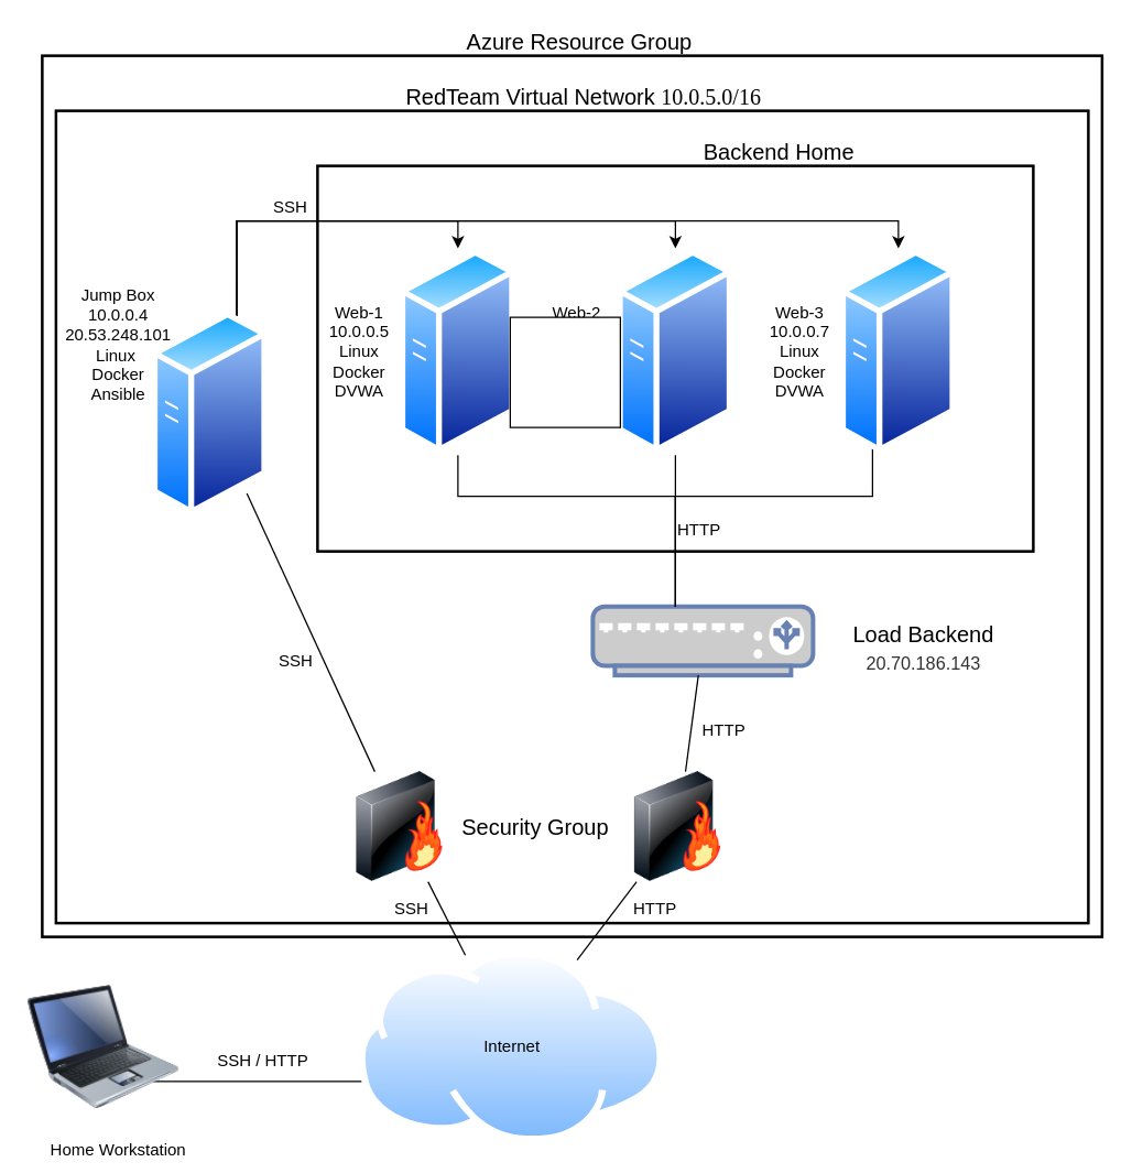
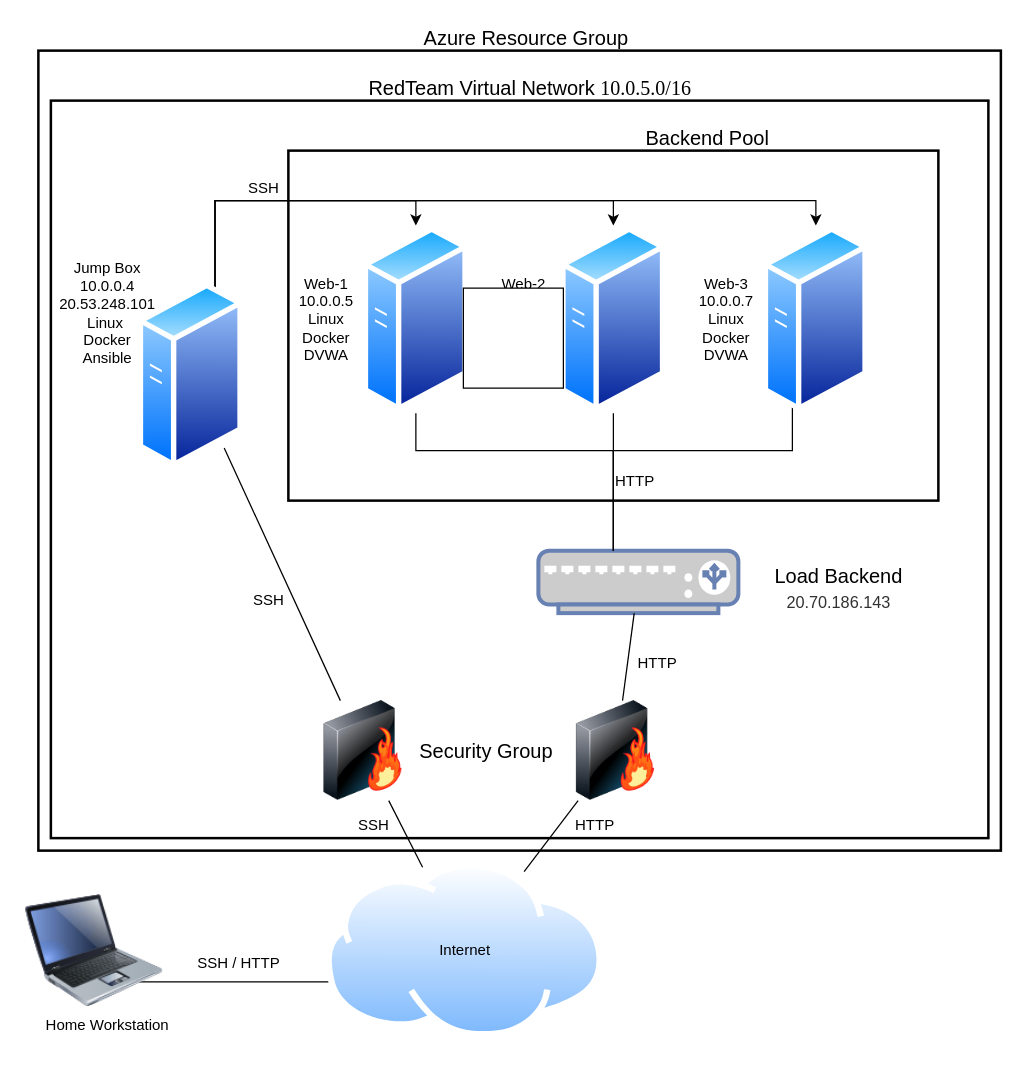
  <mxCell id="0" />
  <mxCell id="1" parent="0" />
  <mxCell id="2" value="" style="endArrow=none;html=1;rounded=0;fontSize=16;strokeColor=default;strokeWidth=1;entryX=0.464;entryY=0.679;entryDx=0;entryDy=0;entryPerimeter=0;" parent="1" target="7" edge="1"><mxGeometry width="50" height="50" relative="1" as="geometry"><mxPoint x="110" y="785" as="sourcePoint" /><mxPoint x="270" y="785" as="targetPoint" /></mxGeometry></mxCell>
  <mxCell id="3" value="" style="rounded=0;whiteSpace=wrap;html=1;fillColor=none;strokeWidth=2;movable=0;resizable=0;" parent="1" vertex="1"><mxGeometry x="30" y="40" width="770" height="640" as="geometry" /></mxCell>
  <mxCell id="4" value="" style="rounded=0;whiteSpace=wrap;html=1;strokeWidth=2;fillColor=none;movable=0;resizable=0;strokeColor=default;" parent="1" vertex="1"><mxGeometry x="40" y="80" width="750" height="590" as="geometry" /></mxCell>
  <mxCell id="5" value="" style="rounded=0;whiteSpace=wrap;html=1;strokeWidth=2;fillColor=none;" parent="1" vertex="1"><mxGeometry x="230" y="120" width="520" height="280" as="geometry" /></mxCell>
  <mxCell id="6" value="" style="image;html=1;image=img/lib/clip_art/computers/Laptop_128x128.png;strokeWidth=2;fillColor=none;" parent="1" vertex="1"><mxGeometry x="20" y="710" width="110" height="100" as="geometry" /></mxCell>
  <mxCell id="7" value="" style="aspect=fixed;perimeter=ellipsePerimeter;html=1;align=center;shadow=0;dashed=0;spacingTop=3;image;image=img/lib/active_directory/internet_cloud.svg;strokeWidth=2;fillColor=none;" parent="1" vertex="1"><mxGeometry x="260" y="690" width="222.22" height="140" as="geometry" /></mxCell>
  <mxCell id="8" value="" style="image;html=1;image=img/lib/clip_art/networking/Firewall-page1_128x128.png;strokeWidth=2;fillColor=none;" parent="1" vertex="1"><mxGeometry x="250" y="560" width="80" height="80" as="geometry" /></mxCell>
  <mxCell id="9" value="" style="image;html=1;image=img/lib/clip_art/networking/Firewall-page1_128x128.png;strokeWidth=2;fillColor=none;" parent="1" vertex="1"><mxGeometry x="452" y="560" width="80" height="80" as="geometry" /></mxCell>
  <mxCell id="10" value="" style="fontColor=#0066CC;verticalAlign=top;verticalLabelPosition=bottom;labelPosition=center;align=center;html=1;outlineConnect=0;fillColor=#CCCCCC;strokeColor=#6881B3;gradientColor=none;gradientDirection=north;strokeWidth=2;shape=mxgraph.networks.load_balancer;" parent="1" vertex="1"><mxGeometry x="430" y="440" width="160" height="50" as="geometry" /></mxCell>
  <mxCell id="11" style="edgeStyle=orthogonalEdgeStyle;rounded=0;orthogonalLoop=1;jettySize=auto;html=1;exitX=0.5;exitY=1;exitDx=0;exitDy=0;startArrow=none;startFill=0;endArrow=none;endFill=0;" edge="1" parent="1" source="12" target="10"><mxGeometry relative="1" as="geometry"><Array as="points"><mxPoint x="490" y="390" /><mxPoint x="490" y="390" /></Array></mxGeometry></mxCell>
  <mxCell id="12" value="" style="aspect=fixed;perimeter=ellipsePerimeter;html=1;align=center;shadow=0;dashed=0;spacingTop=3;image;image=img/lib/active_directory/generic_server.svg;strokeWidth=2;fillColor=none;" parent="1" vertex="1"><mxGeometry x="448" y="180" width="84" height="150" as="geometry" /></mxCell>
  <mxCell id="13" style="edgeStyle=orthogonalEdgeStyle;rounded=0;orthogonalLoop=1;jettySize=auto;html=1;exitX=0.25;exitY=1;exitDx=0;exitDy=0;startArrow=none;startFill=0;endArrow=none;endFill=0;" edge="1" parent="1" source="14" target="10"><mxGeometry relative="1" as="geometry"><Array as="points"><mxPoint x="633" y="360" /><mxPoint x="490" y="360" /></Array></mxGeometry></mxCell>
  <mxCell id="14" value="" style="aspect=fixed;perimeter=ellipsePerimeter;html=1;align=center;shadow=0;dashed=0;spacingTop=3;image;image=img/lib/active_directory/generic_server.svg;strokeWidth=2;fillColor=none;" parent="1" vertex="1"><mxGeometry x="610" y="180" width="84" height="150" as="geometry" /></mxCell>
  <mxCell id="15" style="edgeStyle=orthogonalEdgeStyle;rounded=0;orthogonalLoop=1;jettySize=auto;html=1;exitX=0.73;exitY=0.05;exitDx=0;exitDy=0;exitPerimeter=0;" edge="1" parent="1" source="18" target="20"><mxGeometry relative="1" as="geometry"><Array as="points"><mxPoint x="171" y="160" /><mxPoint x="332" y="160" /></Array></mxGeometry></mxCell>
  <mxCell id="16" style="edgeStyle=orthogonalEdgeStyle;rounded=0;orthogonalLoop=1;jettySize=auto;html=1;exitX=0.73;exitY=0.05;exitDx=0;exitDy=0;exitPerimeter=0;" edge="1" parent="1" source="18" target="12"><mxGeometry relative="1" as="geometry"><Array as="points"><mxPoint x="171" y="160" /><mxPoint x="490" y="160" /></Array></mxGeometry></mxCell>
  <mxCell id="17" style="edgeStyle=orthogonalEdgeStyle;rounded=0;orthogonalLoop=1;jettySize=auto;html=1;exitX=0.73;exitY=0.05;exitDx=0;exitDy=0;exitPerimeter=0;" edge="1" parent="1" source="18" target="14"><mxGeometry relative="1" as="geometry"><Array as="points"><mxPoint x="171" y="160" /><mxPoint x="652" y="160" /></Array></mxGeometry></mxCell>
  <mxCell id="18" value="" style="aspect=fixed;perimeter=ellipsePerimeter;html=1;align=center;shadow=0;dashed=0;spacingTop=3;image;image=img/lib/active_directory/generic_server.svg;strokeWidth=2;fillColor=none;points=[[0,0.5,0,0,0],[0.05,0.28,0,0,0],[0.05,0.72,0,0,0],[0.14,0.15,0,0,0],[0.14,0.85,0,0,0],[0.27,0.05,0,0,0],[0.27,0.95,0,0,0],[0.5,0,0,0,0],[0.5,1,0,0,0],[0.73,0.05,0,0,0],[0.73,0.95,0,0,0],[0.86,0.15,0,0,0],[0.86,0.85,0,0,0],[0.95,0.28,0,0,0],[0.95,0.72,0,0,0],[1,0.5,0,0,0]];direction=east;" parent="1" vertex="1"><mxGeometry x="110" y="225" width="84" height="150" as="geometry" /></mxCell>
  <mxCell id="19" style="edgeStyle=orthogonalEdgeStyle;rounded=0;orthogonalLoop=1;jettySize=auto;html=1;exitX=0.5;exitY=1;exitDx=0;exitDy=0;startArrow=none;startFill=0;endArrow=none;endFill=0;" edge="1" parent="1" source="20" target="10"><mxGeometry relative="1" as="geometry"><Array as="points"><mxPoint x="332" y="360" /><mxPoint x="490" y="360" /></Array></mxGeometry></mxCell>
  <mxCell id="20" value="" style="aspect=fixed;perimeter=ellipsePerimeter;align=center;shadow=0;dashed=0;spacingTop=3;image;image=img/lib/active_directory/generic_server.svg;strokeWidth=2;fillColor=none;" parent="1" vertex="1"><mxGeometry x="290" y="180" width="84" height="150" as="geometry" /></mxCell>
  <mxCell id="21" value="Web-1&lt;br&gt;10.0.0.5&lt;br&gt;Linux&lt;br&gt;Docker&lt;br&gt;DVWA" style="text;html=1;resizable=0;autosize=1;align=center;verticalAlign=middle;points=[];fillColor=none;strokeColor=none;rounded=0;" parent="1" vertex="1"><mxGeometry x="230" y="215" width="60" height="80" as="geometry" /></mxCell>
  <mxCell id="22" value="Web-2&lt;br&gt;10.0.0.6&lt;br&gt;Linux&lt;br&gt;Docker&lt;br&gt;DVWA" style="text;html=1;resizable=0;autosize=1;align=center;verticalAlign=middle;points=[];fillColor=none;strokeColor=none;rounded=0;" parent="1" vertex="1"><mxGeometry x="388" y="215" width="60" height="80" as="geometry" /></mxCell>
  <mxCell id="23" value="Web-3&lt;br&gt;10.0.0.7&lt;br&gt;Linux&lt;br&gt;Docker&lt;br&gt;DVWA" style="text;html=1;resizable=0;autosize=1;align=center;verticalAlign=middle;points=[];fillColor=none;strokeColor=none;rounded=0;" parent="1" vertex="1"><mxGeometry x="550" y="215" width="60" height="80" as="geometry" /></mxCell>
  <mxCell id="24" value="Jump Box&lt;br&gt;10.0.0.4&lt;br&gt;20.53.248.101&lt;br&gt;Linux&amp;nbsp;&lt;br&gt;Docker&lt;br&gt;Ansible" style="text;html=1;resizable=0;autosize=1;align=center;verticalAlign=middle;points=[];fillColor=none;strokeColor=none;rounded=0;" parent="1" vertex="1"><mxGeometry x="40" y="205" width="90" height="90" as="geometry" /></mxCell>
  <mxCell id="25" value="&lt;font style=&quot;font-size: 16px&quot;&gt;Azure Resource Group&lt;/font&gt;" style="text;html=1;resizable=0;autosize=1;align=center;verticalAlign=middle;points=[];fillColor=none;strokeColor=none;rounded=0;" parent="1" vertex="1"><mxGeometry x="330" y="20" width="180" height="20" as="geometry" /></mxCell>
  <mxCell id="26" value="RedTeam Virtual Network&amp;nbsp;&lt;span style=&quot;font-family: &amp;#34;trebuchet ms&amp;#34; ; font-size: medium&quot;&gt;10.0.5.0/16&lt;/span&gt;" style="text;html=1;resizable=0;autosize=1;align=center;verticalAlign=middle;points=[];fillColor=none;strokeColor=none;rounded=0;fontSize=16;" parent="1" vertex="1"><mxGeometry x="278" y="60" width="290" height="20" as="geometry" /></mxCell>
- <mxCell id="27" value="Backend Home" style="text;html=1;resizable=0;autosize=1;align=center;verticalAlign=middle;points=[];fillColor=none;strokeColor=none;rounded=0;fontSize=16;" parent="1" vertex="1"><mxGeometry x="510" y="100" width="110" height="20" as="geometry" /></mxCell>
+ <mxCell id="27" value="Backend Pool" style="text;html=1;resizable=0;autosize=1;align=center;verticalAlign=middle;points=[];fillColor=none;strokeColor=none;rounded=0;fontSize=16;" parent="1" vertex="1"><mxGeometry x="510" y="100" width="110" height="20" as="geometry" /></mxCell>
  <mxCell id="28" value="Load Backend&lt;br&gt;&lt;span style=&quot;color: rgb(50 , 49 , 48) ; font-family: &amp;#34;az_ea_font&amp;#34; , &amp;#34;segoe ui&amp;#34; , &amp;#34;az_font&amp;#34; , , , &amp;#34;blinkmacsystemfont&amp;#34; , &amp;#34;roboto&amp;#34; , &amp;#34;oxygen&amp;#34; , &amp;#34;ubuntu&amp;#34; , &amp;#34;cantarell&amp;#34; , &amp;#34;open sans&amp;#34; , &amp;#34;helvetica neue&amp;#34; , sans-serif ; font-size: 13px ; text-align: left ; background-color: rgb(255 , 255 , 255)&quot;&gt;20.70.186.143&lt;/span&gt;" style="text;html=1;resizable=0;autosize=1;align=center;verticalAlign=middle;points=[];fillColor=none;strokeColor=none;rounded=0;fontSize=16;" parent="1" vertex="1"><mxGeometry x="610" y="450" width="120" height="40" as="geometry" /></mxCell>
  <mxCell id="29" value="Security Group" style="text;html=1;resizable=0;autosize=1;align=center;verticalAlign=middle;points=[];fillColor=none;strokeColor=none;rounded=0;fontSize=16;" parent="1" vertex="1"><mxGeometry x="328" y="590" width="120" height="20" as="geometry" /></mxCell>
  <mxCell id="30" value="" style="endArrow=none;html=1;rounded=0;" edge="1" parent="1" source="7" target="9"><mxGeometry width="50" height="50" relative="1" as="geometry"><mxPoint x="390" y="590" as="sourcePoint" /><mxPoint x="440" y="540" as="targetPoint" /></mxGeometry></mxCell>
  <mxCell id="31" value="" style="endArrow=none;html=1;rounded=0;" edge="1" parent="1" source="8" target="7"><mxGeometry width="50" height="50" relative="1" as="geometry"><mxPoint x="390" y="590" as="sourcePoint" /><mxPoint x="440" y="540" as="targetPoint" /></mxGeometry></mxCell>
  <mxCell id="32" value="" style="endArrow=none;html=1;rounded=0;" edge="1" parent="1" source="9" target="10"><mxGeometry width="50" height="50" relative="1" as="geometry"><mxPoint x="390" y="590" as="sourcePoint" /><mxPoint x="440" y="540" as="targetPoint" /></mxGeometry></mxCell>
  <mxCell id="33" value="" style="endArrow=none;html=1;rounded=0;" edge="1" parent="1" source="8" target="18"><mxGeometry width="50" height="50" relative="1" as="geometry"><mxPoint x="390" y="590" as="sourcePoint" /><mxPoint x="440" y="540" as="targetPoint" /></mxGeometry></mxCell>
  <mxCell id="34" value="Internet&lt;br&gt;" style="text;html=1;align=center;verticalAlign=middle;resizable=0;points=[];autosize=1;strokeColor=none;fillColor=none;" vertex="1" parent="1"><mxGeometry x="341.11" y="750" width="60" height="20" as="geometry" /></mxCell>
- <mxCell id="35" value="Home Workstation&lt;br&gt;" style="text;html=1;align=center;verticalAlign=middle;resizable=0;points=[];autosize=1;strokeColor=none;fillColor=none;" vertex="1" parent="1"><mxGeometry x="30" y="825" width="110" height="20" as="geometry" /></mxCell>
+ <mxCell id="35" value="Home Workstation&lt;br&gt;" style="text;html=1;align=center;verticalAlign=middle;resizable=0;points=[];autosize=1;strokeColor=none;fillColor=none;" vertex="1" parent="1"><mxGeometry x="30" y="810" width="110" height="20" as="geometry" /></mxCell>
  <mxCell id="36" value="SSH" style="text;html=1;align=center;verticalAlign=middle;resizable=0;points=[];autosize=1;strokeColor=none;fillColor=none;" vertex="1" parent="1"><mxGeometry x="194" y="470" width="40" height="20" as="geometry" /></mxCell>
  <mxCell id="37" value="HTTP" style="text;html=1;align=center;verticalAlign=middle;resizable=0;points=[];autosize=1;strokeColor=none;fillColor=none;" vertex="1" parent="1"><mxGeometry x="500" y="520" width="50" height="20" as="geometry" /></mxCell>
  <mxCell id="38" value="SSH" style="text;html=1;align=center;verticalAlign=middle;resizable=0;points=[];autosize=1;strokeColor=none;fillColor=none;" vertex="1" parent="1"><mxGeometry x="190" y="140" width="40" height="20" as="geometry" /></mxCell>
  <mxCell id="39" value="HTTP" style="text;html=1;align=center;verticalAlign=middle;resizable=0;points=[];autosize=1;strokeColor=none;fillColor=none;" vertex="1" parent="1"><mxGeometry x="482" y="375" width="50" height="20" as="geometry" /></mxCell>
  <mxCell id="40" value="SSH" style="text;html=1;align=center;verticalAlign=middle;resizable=0;points=[];autosize=1;strokeColor=none;fillColor=none;" vertex="1" parent="1"><mxGeometry x="278" y="650" width="40" height="20" as="geometry" /></mxCell>
  <mxCell id="41" value="HTTP" style="text;html=1;align=center;verticalAlign=middle;resizable=0;points=[];autosize=1;strokeColor=none;fillColor=none;" vertex="1" parent="1"><mxGeometry x="450" y="650" width="50" height="20" as="geometry" /></mxCell>
  <mxCell id="42" value="SSH / HTTP" style="text;html=1;align=center;verticalAlign=middle;resizable=0;points=[];autosize=1;strokeColor=none;fillColor=none;" vertex="1" parent="1"><mxGeometry x="150" y="760" width="80" height="20" as="geometry" /></mxCell>
  <mxCell id="43" value="" style="whiteSpace=wrap;html=1;aspect=fixed;" vertex="1" parent="1"><mxGeometry x="370" y="230" width="80" height="80" as="geometry" /></mxCell>
